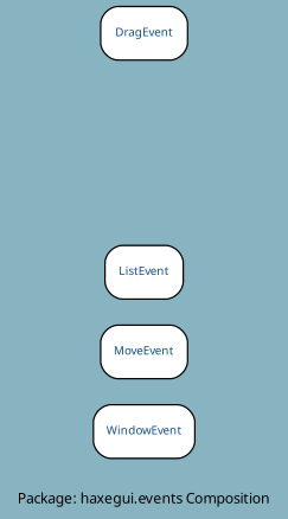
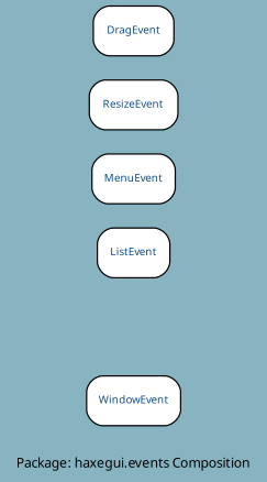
  digraph {
    bgcolor="#88B3C1"
    fontcolor=black
    fontname=Sans
    fontsize=10
    label="Package: haxegui.events Composition"
    rankdir=LR
    node [color=black fillcolor=white fontcolor="#104E8B" fontname=Sans fontsize=8 shape=record style="rounded,filled"]
    n1 [height=0.50 label="{WindowEvent}" portPos=WindowEvent width=0.97]
-   n2 [height=0.50 label="{MoveEvent}" portPos=MoveEvent width=0.83]
    n3 [height=0.50 label="{ListEvent}" portPos=ListEvent width=0.75]
+   n4 [height=0.50 label="{MenuEvent}" portPos=MenuEvent width=0.86]
+   n5 [height=0.50 label="{ResizeEvent}" portPos=ResizeEvent width=0.92]
    n6 [height=0.50 label="{DragEvent}" portPos=DragEvent width=0.83]
  }
